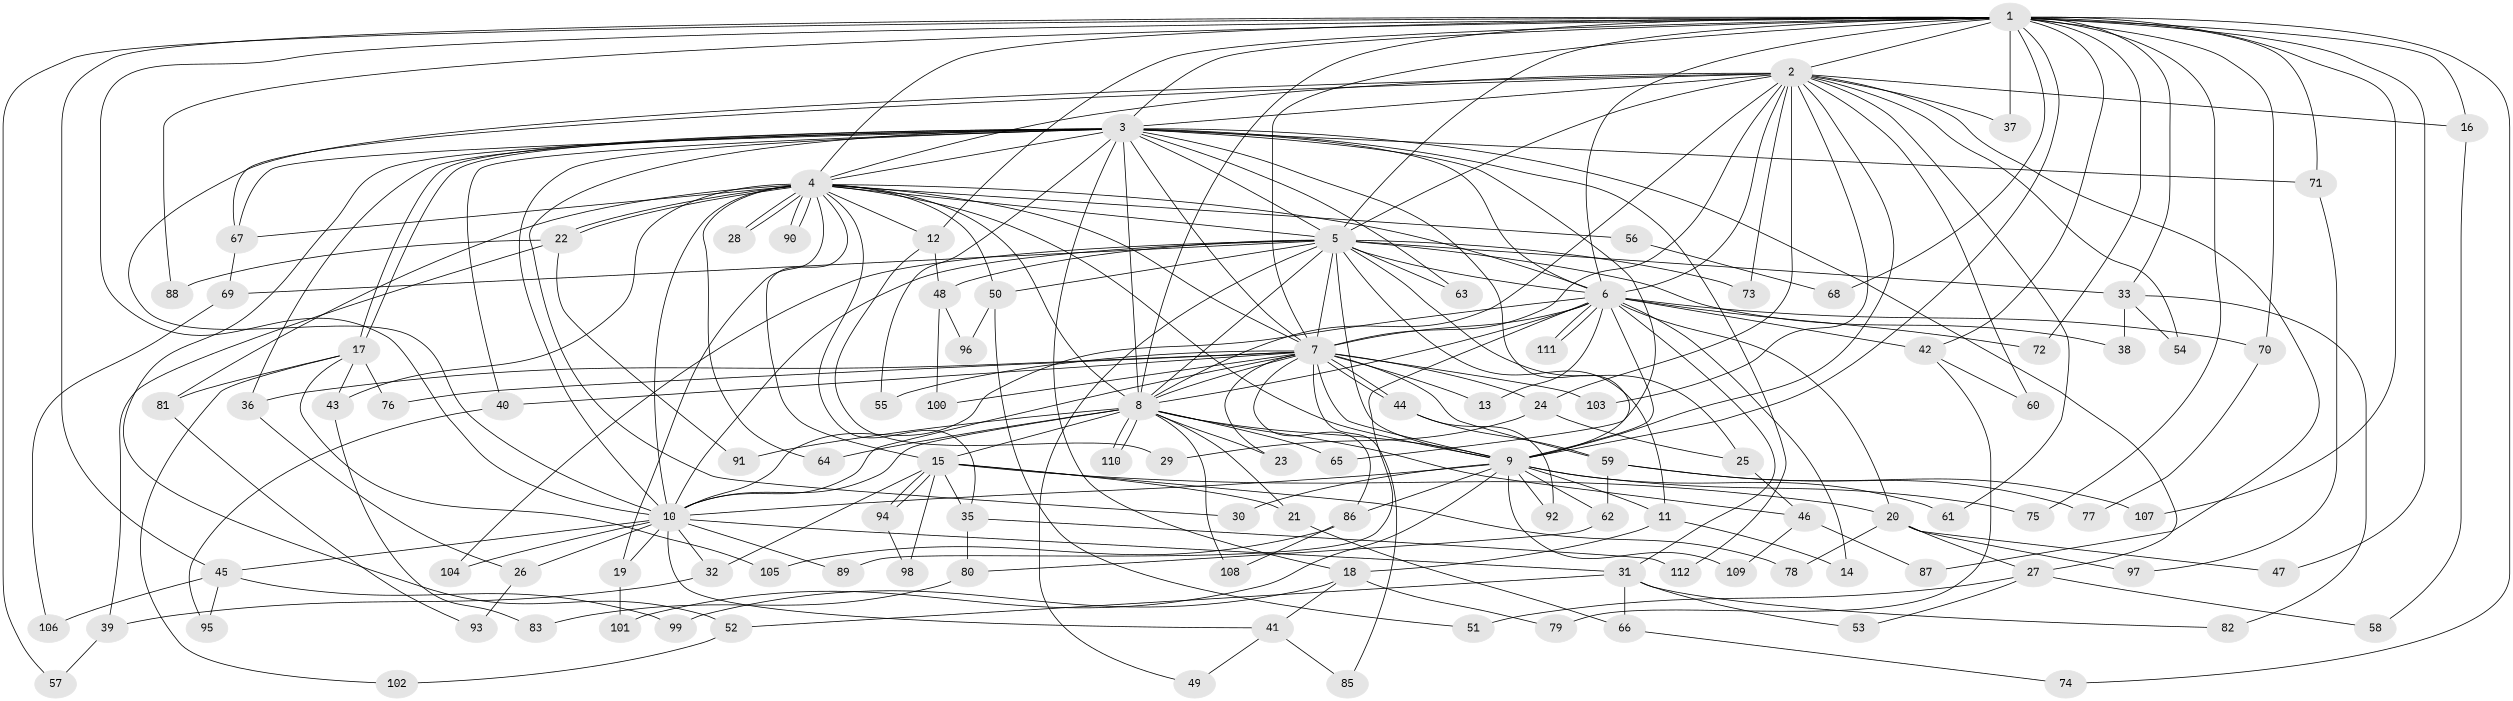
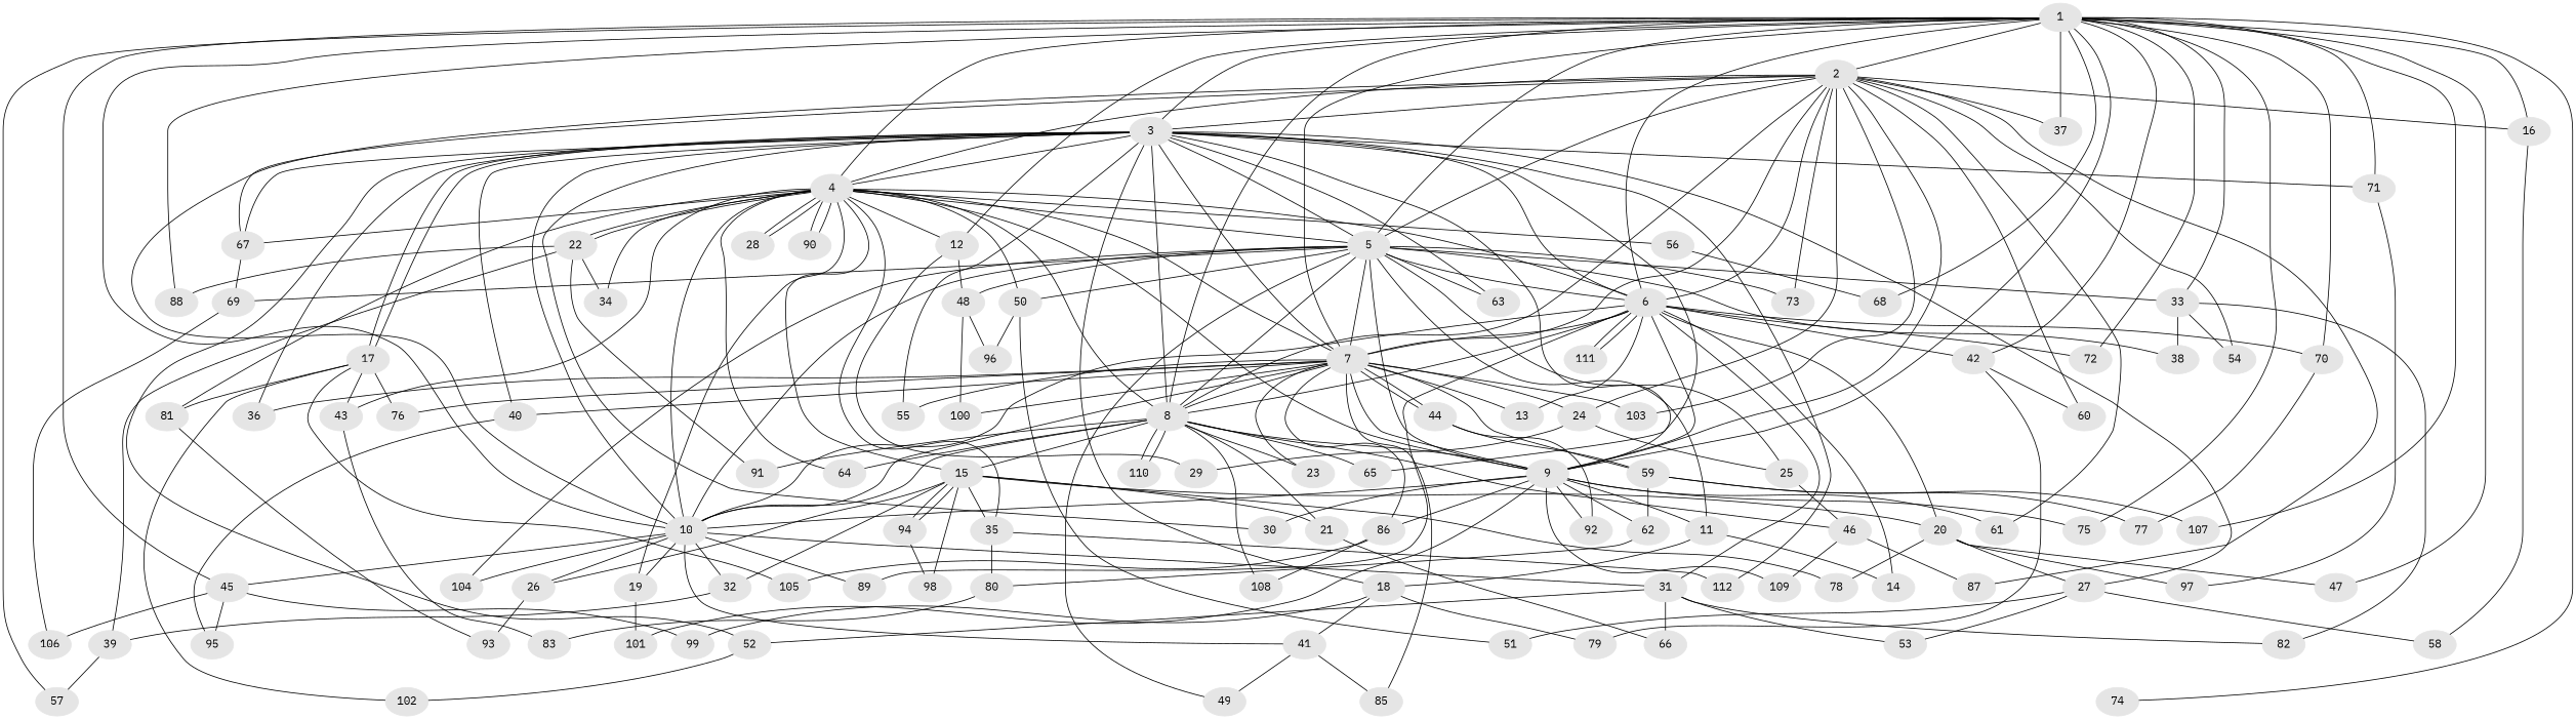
  graph {
    fontname="IBM Plex Mono"
    node [color=gray90 fontname="IBM Plex Mono" style=filled]
    edge [fontname="IBM Plex Mono"]
    1
    2
    3
    4
    5
    6
    7
    8
    9
    10
    12
    16
    33
    37
    42
    45
    47
    57
    68
    70
    71
    72
    74
    75
    88
    107
    24
    54
    60
    61
    67
    73
    87
    103
    17
    18
    27
    30
    36
    40
    52
    55
    63
    65
    112
    56
    15
    19
    22
    28
+   34
    35
    43
    50
    64
    81
    90
    11
    25
    38
    48
    49
    69
    104
    13
    14
    20
    31
    89
    111
    23
    44
    59
    76
    85
    86
    100
    21
    46
    91
    108
    110
    62
    92
    101
    109
    26
    32
    41
    29
    58
    82
    79
    99
    95
    106
    77
    97
    102
    105
    51
    53
    78
    94
    98
    39
    80
    83
    96
    93
    66
    1 -- 2
    1 -- 3
    1 -- 4
    1 -- 5
    1 -- 6
    1 -- 7
    1 -- 8
    1 -- 9
    1 -- 10
    1 -- 12
    1 -- 16
    1 -- 33
    1 -- 37
    1 -- 42
    1 -- 45
    1 -- 47
    1 -- 57
    1 -- 68
    1 -- 70
    1 -- 71
    1 -- 72
    1 -- 74
    1 -- 75
    1 -- 88
    1 -- 107
    2 -- 3
    2 -- 4
    2 -- 5
    2 -- 6
    2 -- 7
    2 -- 8
    2 -- 9
    2 -- 10
    2 -- 16
    2 -- 37
    2 -- 24
    2 -- 54
    2 -- 60
    2 -- 61
    2 -- 67
    2 -- 73
    2 -- 87
    2 -- 103
    3 -- 4
    3 -- 5
    3 -- 6
    3 -- 7
    3 -- 8
    3 -- 9
    3 -- 10
    3 -- 71
    3 -- 67
    3 -- 17
    3 -- 17
    3 -- 18
    3 -- 27
    3 -- 30
    3 -- 36
    3 -- 40
    3 -- 52
    3 -- 55
    3 -- 63
    3 -- 65
    3 -- 112
    4 -- 5
    4 -- 6
    4 -- 7
    4 -- 8
    4 -- 9
    4 -- 10
    4 -- 12
    4 -- 67
    4 -- 56
    4 -- 15
    4 -- 19
    4 -- 22
    4 -- 22
    4 -- 28
    4 -- 28
+   4 -- 34
    4 -- 35
    4 -- 43
    4 -- 50
    4 -- 64
    4 -- 81
    4 -- 90
    4 -- 90
    5 -- 6
    5 -- 7
    5 -- 8
    5 -- 9
    5 -- 10
    5 -- 33
    5 -- 73
    5 -- 63
    5 -- 50
    5 -- 11
    5 -- 25
    5 -- 38
    5 -- 48
    5 -- 49
    5 -- 69
    5 -- 104
    6 -- 7
    6 -- 8
    6 -- 9
    6 -- 10
    6 -- 42
    6 -- 70
    6 -- 72
    6 -- 13
    6 -- 14
    6 -- 20
    6 -- 31
    6 -- 89
    6 -- 111
    6 -- 111
    7 -- 8
    7 -- 9
    7 -- 10
    7 -- 24
    7 -- 103
    7 -- 36
    7 -- 40
    7 -- 55
    7 -- 13
    7 -- 23
    7 -- 44
    7 -- 44
    7 -- 59
    7 -- 76
    7 -- 85
    7 -- 86
    7 -- 100
    8 -- 9
    8 -- 10
    8 -- 65
    8 -- 15
    8 -- 64
    8 -- 23
    8 -- 21
    8 -- 46
    8 -- 91
    8 -- 108
    8 -- 110
    8 -- 110
    9 -- 10
    9 -- 75
    9 -- 61
    9 -- 30
    9 -- 11
    9 -- 86
    9 -- 62
    9 -- 92
    9 -- 101
    9 -- 109
    10 -- 45
    10 -- 19
    10 -- 104
    10 -- 31
    10 -- 89
    10 -- 26
    10 -- 32
    10 -- 41
    12 -- 48
    12 -- 29
    16 -- 58
    33 -- 54
    33 -- 38
    33 -- 82
    42 -- 60
    42 -- 79
    45 -- 99
    45 -- 95
    45 -- 106
    70 -- 77
    71 -- 97
    24 -- 25
    24 -- 29
    67 -- 69
    17 -- 43
    17 -- 81
    17 -- 76
    17 -- 102
    17 -- 105
    18 -- 41
    18 -- 79
    18 -- 99
    27 -- 58
    27 -- 51
    27 -- 53
    40 -- 95
    52 -- 102
    56 -- 68
    15 -- 35
    15 -- 20
    15 -- 21
-   36 -- 26
+   15 -- 26
    15 -- 32
    15 -- 78
    15 -- 94
    15 -- 94
    15 -- 98
    19 -- 101
    22 -- 88
+   22 -- 34
    22 -- 91
    22 -- 39
    35 -- 112
    35 -- 80
    43 -- 83
    50 -- 51
    50 -- 96
    81 -- 93
    11 -- 18
    11 -- 14
    25 -- 46
    48 -- 100
    48 -- 96
    69 -- 106
    20 -- 47
    20 -- 27
    20 -- 97
    20 -- 78
    31 -- 52
    31 -- 82
    31 -- 53
    31 -- 66
    44 -- 59
    44 -- 92
    59 -- 107
    59 -- 62
    59 -- 77
    86 -- 108
    86 -- 105
    21 -- 66
    46 -- 87
    46 -- 109
    62 -- 80
    26 -- 93
    32 -- 39
    41 -- 49
    41 -- 85
    94 -- 98
    39 -- 57
    80 -- 83
-   66 -- 74
  }
